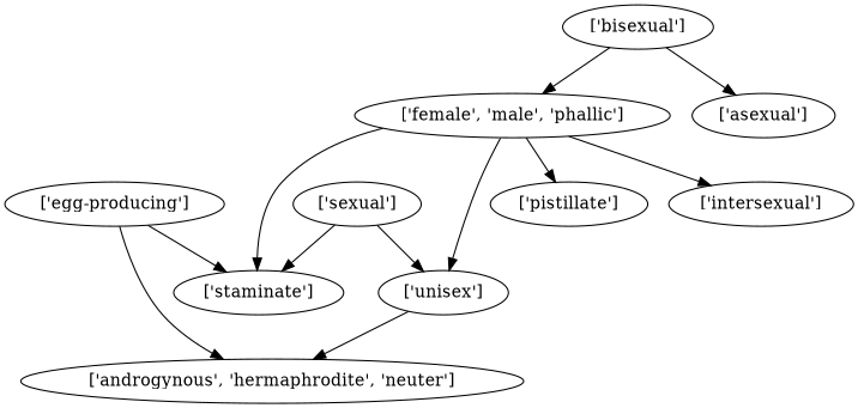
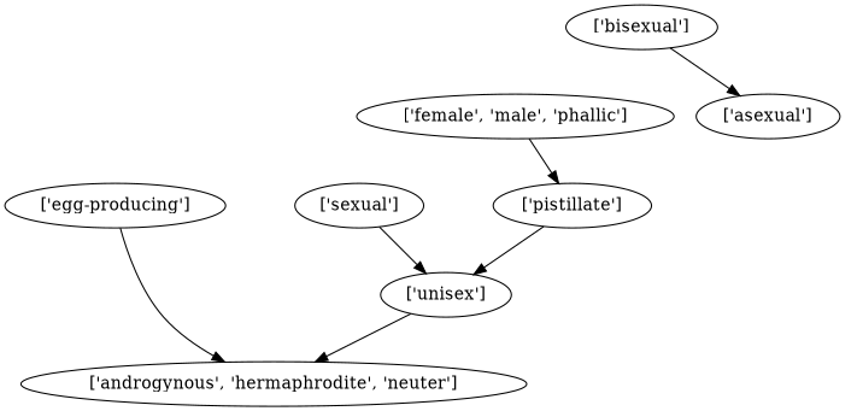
  strict digraph {
    "['unisex']"
    "['androgynous', 'hermaphrodite', 'neuter']"
    "['sexual']"
-   "['staminate']"
    "['pistillate']"
    "['female', 'male', 'phallic']"
-   "['intersexual']"
    "['bisexual']"
    "['asexual']"
    "['egg-producing']"
    "['unisex']" -> "['androgynous', 'hermaphrodite', 'neuter']"
    "['sexual']" -> "['unisex']"
-   "['sexual']" -> "['staminate']"
-   "['female', 'male', 'phallic']" -> "['unisex']"
-   "['female', 'male', 'phallic']" -> "['staminate']"
+   "['pistillate']" -> "['unisex']"
    "['female', 'male', 'phallic']" -> "['pistillate']"
-   "['female', 'male', 'phallic']" -> "['intersexual']"
-   "['bisexual']" -> "['female', 'male', 'phallic']"
    "['bisexual']" -> "['asexual']"
    "['egg-producing']" -> "['androgynous', 'hermaphrodite', 'neuter']"
-   "['egg-producing']" -> "['staminate']"
  }
